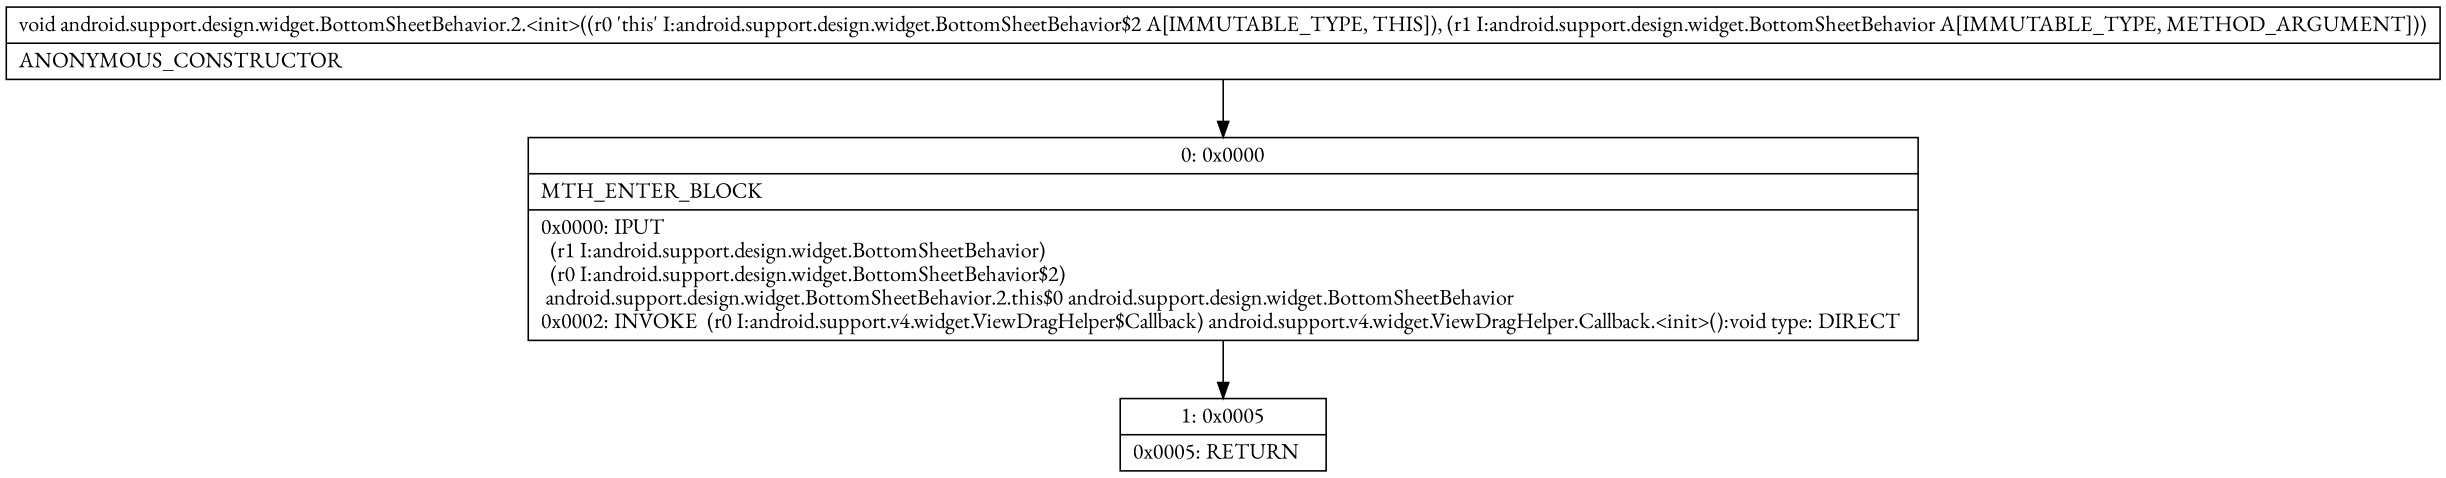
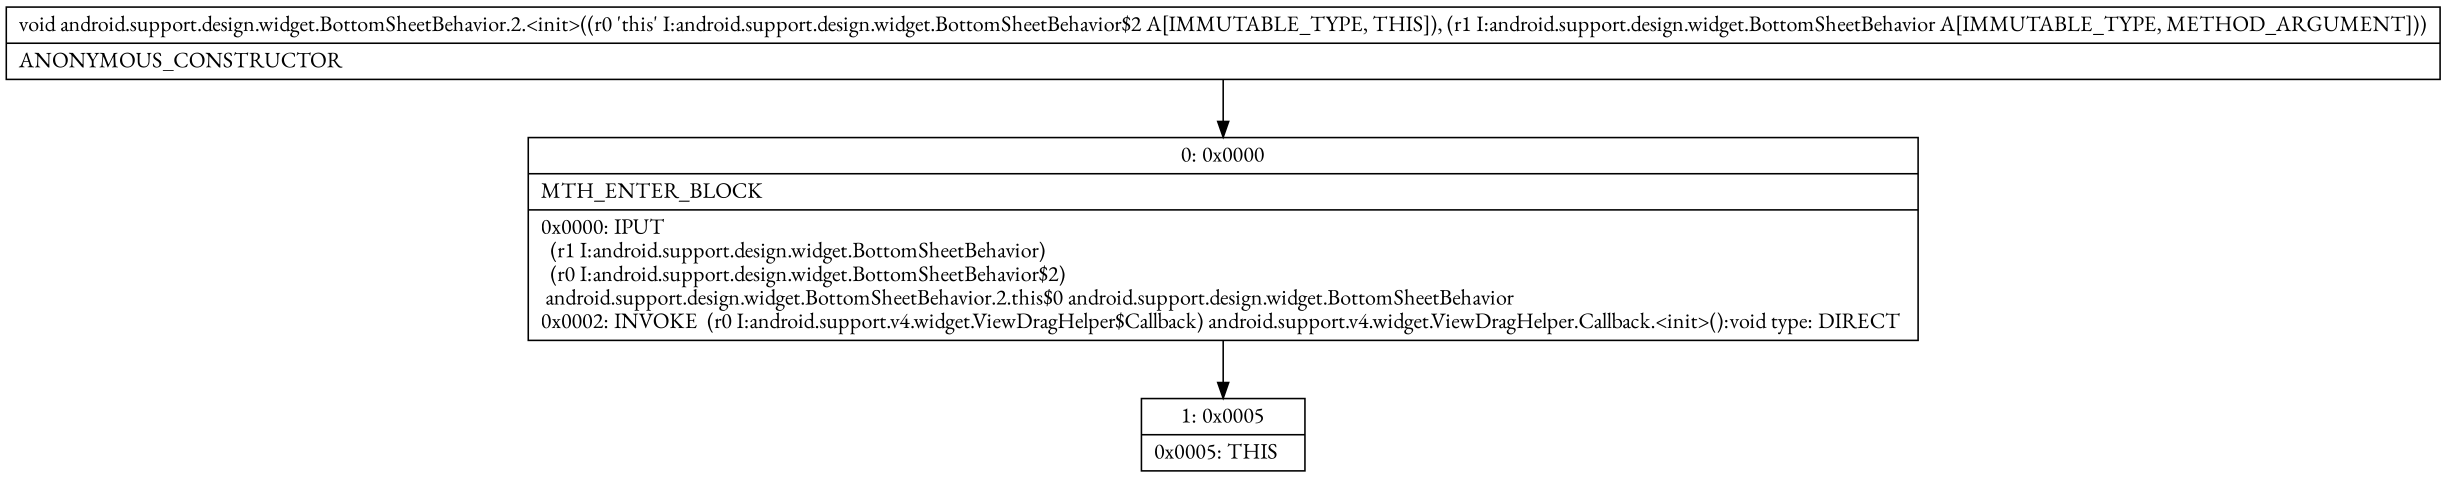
  digraph {
    fontname="EB Garamond"
    node [shape=record fontname="EB Garamond"]
    edge [fontname="EB Garamond"]
    n1 [label="{0\:\ 0x0000|MTH_ENTER_BLOCK\l|0x0000: IPUT  \l  (r1 I:android.support.design.widget.BottomSheetBehavior)\l  (r0 I:android.support.design.widget.BottomSheetBehavior$2)\l android.support.design.widget.BottomSheetBehavior.2.this$0 android.support.design.widget.BottomSheetBehavior \l0x0002: INVOKE  (r0 I:android.support.v4.widget.ViewDragHelper$Callback) android.support.v4.widget.ViewDragHelper.Callback.\<init\>():void type: DIRECT \l}"]
-   n2 [label="{1\:\ 0x0005|0x0005: RETURN   \l}"]
+   n2 [label="{1\:\ 0x0005|0x0005: THIS   \l}"]
    n3 [label="{void android.support.design.widget.BottomSheetBehavior.2.\<init\>((r0 'this' I:android.support.design.widget.BottomSheetBehavior$2 A[IMMUTABLE_TYPE, THIS]), (r1 I:android.support.design.widget.BottomSheetBehavior A[IMMUTABLE_TYPE, METHOD_ARGUMENT]))  | ANONYMOUS_CONSTRUCTOR\l}"]
    n1 -> n2
    n3 -> n1
  }
